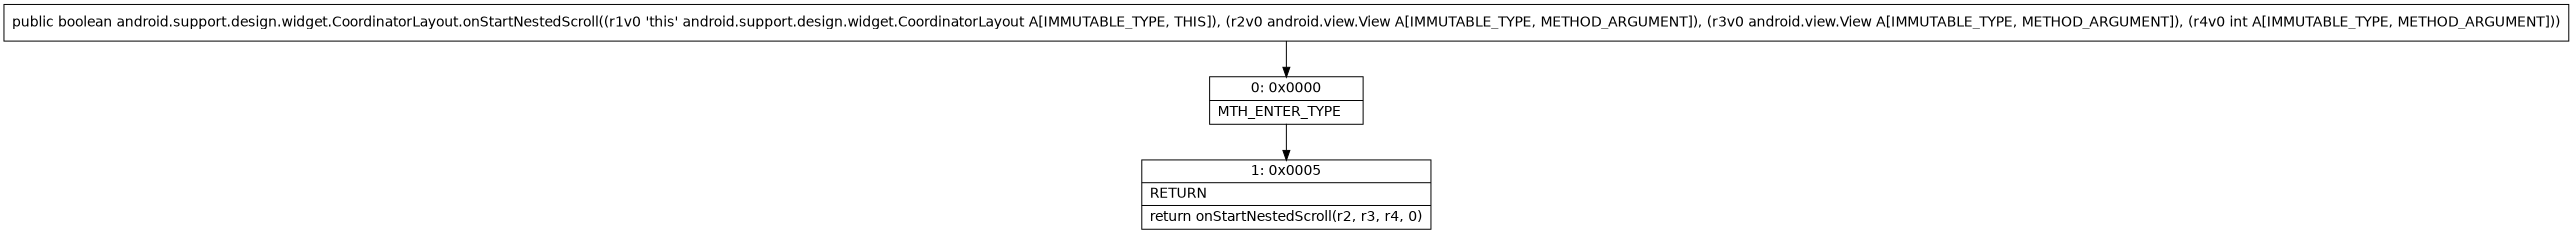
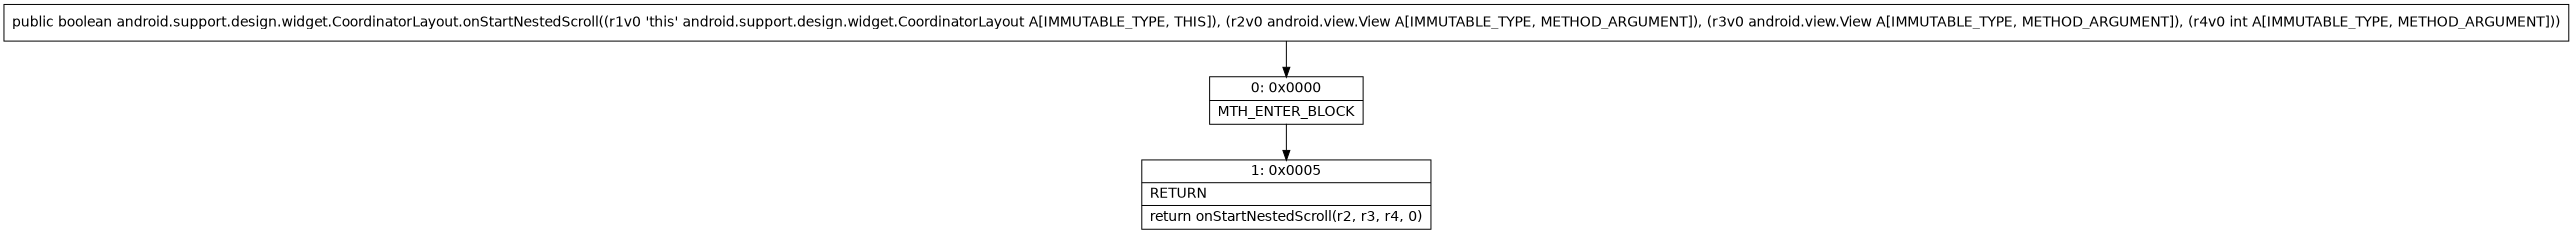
  digraph {
    fontname="DejaVu Sans"
    node [shape=record fontname="DejaVu Sans"]
    edge [fontname="DejaVu Sans"]
-   n1 [label="{0\:\ 0x0000|MTH_ENTER_TYPE\l}"]
+   n1 [label="{0\:\ 0x0000|MTH_ENTER_BLOCK\l}"]
    n2 [label="{1\:\ 0x0005|RETURN\l|return onStartNestedScroll(r2, r3, r4, 0)\l}"]
    n3 [label="{public boolean android.support.design.widget.CoordinatorLayout.onStartNestedScroll((r1v0 'this' android.support.design.widget.CoordinatorLayout A[IMMUTABLE_TYPE, THIS]), (r2v0 android.view.View A[IMMUTABLE_TYPE, METHOD_ARGUMENT]), (r3v0 android.view.View A[IMMUTABLE_TYPE, METHOD_ARGUMENT]), (r4v0 int A[IMMUTABLE_TYPE, METHOD_ARGUMENT])) }"]
    n1 -> n2
    n3 -> n1
  }
